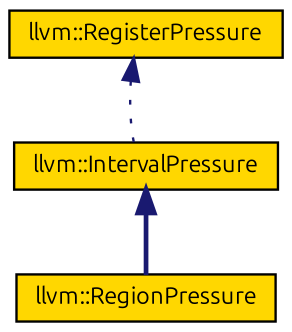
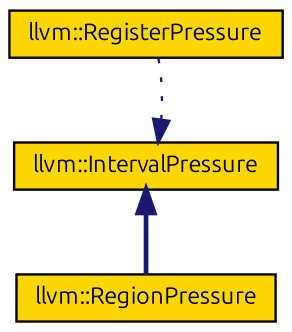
  digraph {
    fontname=Ubuntu
    node [color=black fillcolor=gold fontname=Ubuntu fontsize=10 shape=record style=filled]
    edge [color=midnightblue dir=back fontname=Ubuntu fontsize=10 labelfontname=Helvetica labelfontsize=10]
    n1 [fontcolor=black height=0.2 label="llvm::RegisterPressure" width=0.4]
    n2 [height=0.2 label="llvm::IntervalPressure" width=0.4]
    n3 [height=0.2 label="llvm::RegionPressure" width=0.4]
-   n1 -> n2 [style=dotted]
+   n2 -> n1 [style=dotted]
    n2 -> n3 [style=bold]
  }
